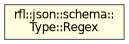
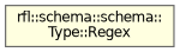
  digraph {
    rankdir=TB
-   n1 [color=gray40 fillcolor=lightyellow fontname=Helvetica fontsize=10 height=0.2 label="rfl::json::schema::\lType::Regex" shape=box style=filled width=0.4]
+   n1 [color=gray40 fillcolor=lightyellow fontname=Helvetica fontsize=10 height=0.2 label="rfl::schema::schema::\lType::Regex" shape=box style=filled width=0.4]
  }
